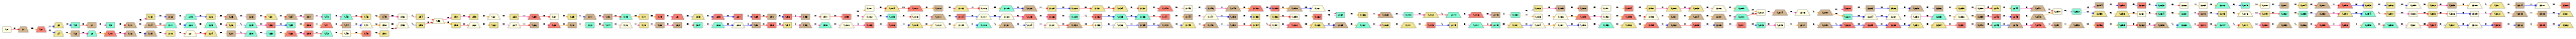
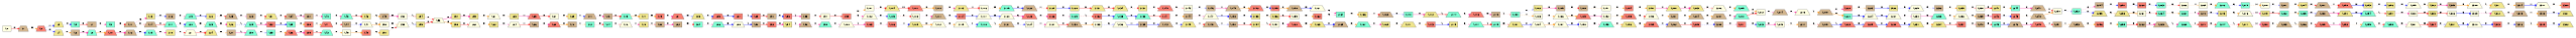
  strict digraph {
    rankdir=LR
    node [fillcolor=tan shape=box style=filled]
    edge [arrowhead=diamond color=darkorange style=bold]
    S0 [fillcolor=lightyellow]
    S1 [shape=trapezium]
    S2 [fillcolor=salmon shape=trapezium]
    S3 [fillcolor=khaki shape=trapezium]
    S4 [fillcolor=khaki shape=trapezium]
    S5 [fillcolor=aquamarine]
    S6
    S7
    S8 [fillcolor=aquamarine shape=trapezium]
    S9 [fillcolor=aquamarine]
    S10 [fillcolor=salmon shape=trapezium]
    S11 [shape=trapezium]
    S12 [shape=trapezium]
    S13 [fillcolor=khaki]
    S14 [shape=trapezium]
-   S15 [shape=trapezium]
+   S15 [fillcolor=aquamarine shape=trapezium]
    S16
    S17 [fillcolor=aquamarine shape=trapezium]
    S18 [fillcolor=khaki]
    S19 [fillcolor=aquamarine shape=trapezium]
    S20 [fillcolor=aquamarine shape=trapezium]
    S21 [fillcolor=lightyellow shape=trapezium]
    S22 [fillcolor=khaki]
    S23 [fillcolor=aquamarine shape=trapezium]
    S24 [fillcolor=khaki shape=trapezium]
    S25 [shape=trapezium]
    S26 [fillcolor=khaki]
    S27
    S28
    S29 [fillcolor=aquamarine shape=trapezium]
    S30 [fillcolor=aquamarine shape=trapezium]
    S31 [fillcolor=khaki shape=trapezium]
    S32 [fillcolor=salmon]
    S33 [fillcolor=aquamarine]
    S34 [shape=trapezium]
    S35 [fillcolor=aquamarine]
    S36 [fillcolor=salmon shape=trapezium]
    S37
    S38 [fillcolor=salmon]
    S39 [fillcolor=salmon]
    S40 [fillcolor=aquamarine]
    S41 [fillcolor=salmon shape=trapezium]
    S42 [fillcolor=aquamarine shape=trapezium]
    S43 [fillcolor=aquamarine shape=trapezium]
    S44
    S45 [fillcolor=lightyellow]
    S46 [fillcolor=khaki]
    S47 [fillcolor=lightyellow shape=trapezium]
    S48 [fillcolor=salmon]
    S49
    S50 [fillcolor=lightyellow]
    S51 [fillcolor=khaki]
    S52 [fillcolor=lightyellow]
    S53 [fillcolor=lightyellow shape=trapezium]
    S54 [fillcolor=khaki]
    S55 [fillcolor=khaki]
    S56 [fillcolor=lightyellow shape=trapezium]
    S57 [fillcolor=khaki]
    S58 [fillcolor=khaki]
    S59 [fillcolor=khaki]
    S60 [fillcolor=lightyellow shape=trapezium]
    S61 [fillcolor=lightyellow shape=trapezium]
    S62 [fillcolor=khaki]
    S63 [fillcolor=khaki]
    S64 [fillcolor=lightyellow shape=trapezium]
    S65 [fillcolor=salmon shape=trapezium]
    S66
    S67 [fillcolor=lightyellow]
    S68 [fillcolor=salmon shape=trapezium]
    S69 [fillcolor=khaki]
    S70
    S71 [shape=trapezium]
    S72 [fillcolor=aquamarine]
    S73
    S74 [fillcolor=aquamarine]
    S75 [fillcolor=aquamarine shape=trapezium]
    S76 [fillcolor=lightyellow shape=trapezium]
    S77 [fillcolor=khaki]
    S78 [fillcolor=khaki]
    S79 [fillcolor=salmon]
    S80
    S81 [fillcolor=salmon shape=trapezium]
    S82
    S83 [fillcolor=khaki shape=trapezium]
    S84 [fillcolor=aquamarine]
    S85 [fillcolor=salmon shape=trapezium]
    S86 [fillcolor=aquamarine shape=trapezium]
    S87 [fillcolor=salmon]
    S88 [fillcolor=lightyellow shape=trapezium]
    S89 [fillcolor=salmon]
    S90
    S91
    S92 [fillcolor=salmon]
    S93 [fillcolor=salmon]
    S94 [fillcolor=khaki]
    S95
    S96 [shape=trapezium]
    S97 [fillcolor=lightyellow]
    S98 [fillcolor=aquamarine shape=trapezium]
    S99 [fillcolor=salmon]
    S100 [fillcolor=lightyellow shape=trapezium]
    S101 [fillcolor=lightyellow]
    S102 [fillcolor=lightyellow shape=trapezium]
    S103 [fillcolor=salmon]
    S104 [fillcolor=khaki shape=trapezium]
    S105 [fillcolor=aquamarine]
    S106 [fillcolor=salmon]
    S107 [fillcolor=salmon shape=trapezium]
    S108 [fillcolor=lightyellow]
    S109 [fillcolor=khaki shape=trapezium]
    S110
    S111 [shape=trapezium]
    S112 [fillcolor=lightyellow shape=trapezium]
    S113 [fillcolor=khaki shape=trapezium]
    S114 [fillcolor=salmon]
    S115 [fillcolor=lightyellow shape=trapezium]
    S116 [fillcolor=lightyellow]
    S117 [fillcolor=lightyellow shape=trapezium]
    S118 [fillcolor=aquamarine shape=trapezium]
    S119 [fillcolor=aquamarine shape=trapezium]
    S120 [fillcolor=lightyellow shape=trapezium]
    S121 [shape=trapezium]
    S122 [shape=trapezium]
    S123 [fillcolor=salmon shape=trapezium]
    S124 [fillcolor=lightyellow]
    S125 [fillcolor=khaki]
    S126 [fillcolor=salmon]
    S127 [fillcolor=lightyellow shape=trapezium]
    S128 [fillcolor=khaki]
    S129 [fillcolor=aquamarine]
    S130 [shape=trapezium]
    S131 [fillcolor=khaki shape=trapezium]
    S132 [fillcolor=salmon]
    S133 [fillcolor=lightyellow]
    S134 [fillcolor=khaki shape=trapezium]
    S135 [fillcolor=aquamarine shape=trapezium]
    S136 [fillcolor=lightyellow shape=trapezium]
    S137 [fillcolor=khaki]
    S138 [fillcolor=aquamarine shape=trapezium]
    S139
    S140 [fillcolor=salmon shape=trapezium]
    S141 [fillcolor=salmon]
    S142 [shape=trapezium]
    S143 [fillcolor=lightyellow]
    S144
    S145 [fillcolor=khaki shape=trapezium]
    S146
    S147 [fillcolor=lightyellow shape=trapezium]
    S148 [shape=trapezium]
    S149 [shape=trapezium]
    S150
    S151
    S152 [fillcolor=salmon shape=trapezium]
    S153 [fillcolor=khaki]
    S154 [fillcolor=khaki]
    S155 [fillcolor=salmon]
    S156 [fillcolor=khaki]
    S157 [fillcolor=lightyellow]
    S158 [shape=trapezium]
    S159 [fillcolor=lightyellow]
    S160 [fillcolor=salmon shape=trapezium]
    S161 [fillcolor=lightyellow shape=trapezium]
    S162 [fillcolor=salmon]
    S163 [fillcolor=khaki shape=trapezium]
    S164 [fillcolor=aquamarine]
    S165 [shape=trapezium]
    S166 [fillcolor=khaki]
    S167 [fillcolor=aquamarine shape=trapezium]
    S168 [shape=trapezium]
    S169 [fillcolor=khaki]
    S170 [fillcolor=aquamarine]
    S171 [fillcolor=khaki shape=trapezium]
    S172 [fillcolor=khaki shape=trapezium]
    S173 [fillcolor=salmon]
    S174 [fillcolor=aquamarine shape=trapezium]
    S175 [fillcolor=khaki]
    S176 [fillcolor=salmon shape=trapezium]
    S177 [fillcolor=aquamarine shape=trapezium]
    S178
    S179 [fillcolor=aquamarine]
    S180 [fillcolor=aquamarine]
    S181 [fillcolor=khaki shape=trapezium]
    S182 [fillcolor=khaki]
    S183 [fillcolor=lightyellow]
    S184 [fillcolor=lightyellow shape=trapezium]
    S185
    S186 [fillcolor=lightyellow shape=trapezium]
    S187 [fillcolor=lightyellow shape=trapezium]
    S188
    S189 [fillcolor=salmon shape=trapezium]
    S190 [fillcolor=lightyellow]
    S191 [fillcolor=lightyellow]
    S192 [fillcolor=lightyellow]
    S193 [fillcolor=aquamarine shape=trapezium]
    S194 [fillcolor=salmon]
    S195 [fillcolor=salmon shape=trapezium]
    S196 [fillcolor=khaki shape=trapezium]
    S197 [fillcolor=khaki]
    S198 [fillcolor=lightyellow shape=trapezium]
    S199 [fillcolor=salmon shape=trapezium]
    S200 [fillcolor=khaki shape=trapezium]
    S201
    S202 [shape=trapezium]
    S203 [fillcolor=khaki shape=trapezium]
    S204 [shape=trapezium]
    S205 [fillcolor=salmon]
    S206 [fillcolor=lightyellow shape=trapezium]
    S207 [shape=trapezium]
    S208
    S209 [fillcolor=aquamarine shape=trapezium]
    S210 [fillcolor=aquamarine shape=trapezium]
    S211 [fillcolor=salmon]
    S212 [fillcolor=lightyellow]
    S213 [fillcolor=aquamarine]
    S214 [shape=trapezium]
    S215 [fillcolor=lightyellow]
    S216 [fillcolor=lightyellow shape=trapezium]
    S217
    S218 [shape=trapezium]
    S219 [shape=trapezium]
    S220 [fillcolor=salmon]
    S221 [fillcolor=aquamarine]
    S222 [fillcolor=salmon shape=trapezium]
    S223
    S224 [fillcolor=lightyellow shape=trapezium]
    S225 [fillcolor=salmon shape=trapezium]
    n227 [fillcolor=khaki label=S926]
    S227 [fillcolor=lightyellow shape=trapezium]
    S228 [fillcolor=salmon shape=trapezium]
-   S229 [shape=trapezium]
+   S229 [fillcolor=lightyellow shape=trapezium]
    S230 [fillcolor=lightyellow]
    S231 [fillcolor=khaki shape=trapezium]
    S232
    S233 [fillcolor=aquamarine shape=trapezium]
    S234 [fillcolor=khaki shape=trapezium]
    S235 [fillcolor=khaki]
    S236 [fillcolor=lightyellow shape=trapezium]
    S237 [fillcolor=salmon]
    S238 [fillcolor=lightyellow]
    S239
    S240
    S241 [fillcolor=khaki]
    S242 [fillcolor=salmon]
    S243 [fillcolor=aquamarine]
    S244 [fillcolor=aquamarine]
    S245 [fillcolor=salmon]
    S246 [shape=trapezium]
    S247 [shape=trapezium]
    S248 [shape=trapezium]
    S249 [fillcolor=salmon shape=trapezium]
    S250 [fillcolor=lightyellow]
    S251
    S252 [fillcolor=aquamarine]
    S253 [shape=trapezium]
    S254
    S255 [fillcolor=khaki shape=trapezium]
    S256 [fillcolor=salmon]
    S257 [fillcolor=salmon]
    S258 [fillcolor=khaki shape=trapezium]
    S259 [fillcolor=aquamarine]
    S260 [fillcolor=salmon]
    S261 [fillcolor=lightyellow]
    S262
    S263 [fillcolor=aquamarine]
    S264 [fillcolor=aquamarine]
    S265 [shape=trapezium]
    S266 [fillcolor=lightyellow]
    S267 [fillcolor=aquamarine]
    S268 [fillcolor=aquamarine shape=trapezium]
    S269 [fillcolor=lightyellow]
    S270
    S271 [fillcolor=salmon]
    S272 [fillcolor=aquamarine shape=trapezium]
    S273 [fillcolor=khaki]
    S274 [fillcolor=aquamarine shape=trapezium]
    S275 [fillcolor=aquamarine]
    S276 [fillcolor=lightyellow shape=trapezium]
    S277 [fillcolor=khaki shape=trapezium]
    S278 [fillcolor=lightyellow]
    S279 [fillcolor=khaki]
    S280 [fillcolor=salmon]
    S281
    S282 [fillcolor=aquamarine]
    S283 [shape=trapezium]
    S284 [fillcolor=khaki]
    S285 [fillcolor=aquamarine]
    S286
    S287 [shape=trapezium]
    S288 [shape=trapezium]
    S289 [fillcolor=salmon shape=trapezium]
    S290 [fillcolor=salmon shape=trapezium]
    S291 [fillcolor=khaki shape=trapezium]
    S292 [fillcolor=salmon]
    S293 [fillcolor=khaki]
    S294 [fillcolor=aquamarine shape=trapezium]
    S295 [fillcolor=aquamarine shape=trapezium]
    S296 [fillcolor=khaki]
    S297 [fillcolor=khaki]
    S298 [fillcolor=aquamarine shape=trapezium]
    S299 [fillcolor=lightyellow shape=trapezium]
    S300 [fillcolor=lightyellow]
    S301 [fillcolor=lightyellow shape=trapezium]
    S302 [fillcolor=khaki]
    S303 [fillcolor=khaki]
    S304 [fillcolor=salmon]
    S305
    S306 [fillcolor=lightyellow]
    S307 [fillcolor=khaki shape=trapezium]
    S308 [fillcolor=lightyellow shape=trapezium]
    S309 [fillcolor=lightyellow]
    S310 [fillcolor=lightyellow shape=trapezium]
    S311 [fillcolor=khaki shape=trapezium]
    S312 [fillcolor=khaki shape=trapezium]
    S313 [fillcolor=salmon]
    S314
    S315 [shape=trapezium]
    S316
    S317 [fillcolor=lightyellow shape=trapezium]
    S318
    S319 [fillcolor=salmon]
    S320 [fillcolor=salmon]
    S321 [fillcolor=khaki shape=trapezium]
    S322 [fillcolor=khaki shape=trapezium]
    S0 -> S1 [color=red label=A]
    S1 -> S2 [label=H style=dashed]
    S2 -> S3 [arrowhead=box color=blue label=V style=dashed]
    S2 -> S4 [color=blue label=A style=dashed]
    S3 -> S5 [arrowhead=box color=blue label=A style=dotted]
    S4 -> S6 [label=D style=dotted]
    S5 -> S7 [arrowhead=onormal color=red label=P]
    S6 -> S8 [arrowhead=box color=deeppink label=A]
    S7 -> S9 [color=deeppink label=T style=dotted]
    S8 -> S10 [arrowhead=box label=T]
    S9 -> S11 [arrowhead=box color=red label=F style=dotted]
    S10 -> S12 [arrowhead=box color=deeppink label=F]
    S11 -> S13 [arrowhead=box color=deeppink label=E style=dashed]
    S11 -> S14 [arrowhead=onormal color=red label=D style=dotted]
    S12 -> S15 [arrowhead=box color=blue label=D style=dashed]
    S13 -> S16 [color=blue label=A style=dashed]
    S14 -> S17 [arrowhead=onormal color=red label=A]
    S15 -> S18 [color=deeppink label=A style=dashed]
    S16 -> S19 [arrowhead=onormal color=deeppink label=P style=dotted]
    S17 -> S20 [arrowhead=box color=blue label=P style=dotted]
    S18 -> S21 [color=red label=P style=dotted]
    S19 -> S22 [arrowhead=onormal color=blue label=L]
    S20 -> S23 [arrowhead=onormal label=H style=dotted]
    S21 -> S24 [arrowhead=box color=red label=F]
    S22 -> S25 [color=red label=H style=dashed]
    S23 -> S26 [arrowhead=box color=deeppink label=H style=dashed]
    S24 -> S27 [arrowhead=onormal label=H style=dashed]
    S25 -> S28 [arrowhead=onormal color=deeppink label=A style=dashed]
    S26 -> S29 [arrowhead=onormal color=blue label=S style=dashed]
    S27 -> S30 [arrowhead=onormal color=deeppink label=S]
    S28 -> S31 [arrowhead=box color=red label=A style=dotted]
    S29 -> S32 [color=deeppink label=A]
    S30 -> S33 [arrowhead=onormal color=blue label=A style=dotted]
    S31 -> S34 [arrowhead=box color=red label=L style=dotted]
    S32 -> S35 [color=blue label=L]
    S33 -> S36 [arrowhead=box label=L style=dashed]
    S34 -> S37 [arrowhead=onormal color=deeppink label=T]
    S35 -> S38 [arrowhead=box label=T style=dashed]
    S36 -> S39 [arrowhead=box color=deeppink label=T]
    S37 -> S40 [arrowhead=box color=deeppink label=V style=dashed]
    S38 -> S41 [label=V style=dashed]
    S39 -> S42 [arrowhead=onormal color=red label=V]
    S40 -> S43 [color=deeppink label=L style=dotted]
    S41 -> S44 [color=red label=L style=dotted]
    S42 -> S45 [label=L style=dotted]
    S43 -> S46 [arrowhead=box color=red label=L]
    S44 -> S47 [arrowhead=box color=blue label=L style=dashed]
    S45 -> S48 [arrowhead=box label=L]
    S46 -> S49 [arrowhead=box label=C style=dashed]
    S47 -> S50 [arrowhead=box label=C]
    S48 -> S51 [arrowhead=box label=C style=dotted]
    S49 -> S52 [color=deeppink label=H]
    S50 -> S53 [arrowhead=onormal label=H style=dotted]
    S51 -> S53 [color=red label=H style=dotted]
    S52 -> S54 [arrowhead=onormal color=red label=S style=dashed]
    S53 -> S55 [arrowhead=onormal color=blue label=S style=dotted]
    S54 -> S56 [color=red label=L style=dashed]
    S55 -> S56 [color=red label=L]
    S56 -> S57 [arrowhead=onormal color=deeppink label=L]
    S56 -> S58 [arrowhead=box label=F]
    S57 -> S59 [arrowhead=box color=deeppink label=K]
    S58 -> S60 [arrowhead=onormal color=red label=K]
    S59 -> S61 [label=F style=dashed]
    S60 -> S62 [arrowhead=box label=F style=dotted]
    S61 -> S63 [arrowhead=onormal label=N style=dotted]
    S62 -> S64 [arrowhead=onormal color=deeppink label=N style=dashed]
    S63 -> S65 [arrowhead=onormal color=deeppink label=V]
    S64 -> S66 [color=red label=V]
    S65 -> S67 [color=red label=P]
    S66 -> S68 [arrowhead=box color=deeppink label=P style=dotted]
    S67 -> S69 [label=D style=dotted]
    S68 -> S70 [label=D]
    S69 -> S71 [color=blue label=V style=dotted]
    S70 -> S72 [arrowhead=onormal label=V style=dashed]
    S71 -> S73 [arrowhead=box color=deeppink label=R style=dashed]
    S72 -> S74 [color=red label=R style=dashed]
    S73 -> S75 [arrowhead=box color=red label=L]
    S74 -> S76 [arrowhead=onormal color=red label=L style=dotted]
    S75 -> S77 [arrowhead=box label=K]
    S76 -> S78 [color=deeppink label=V style=dotted]
    S77 -> S79 [arrowhead=box label=H style=dashed]
    S78 -> S80 [arrowhead=onormal color=red label=Y style=dashed]
    S79 -> S81 [arrowhead=box color=deeppink label=A style=dotted]
    S80 -> S82 [color=deeppink label=A]
    S81 -> S83 [arrowhead=onormal color=blue label=H style=dashed]
    S82 -> S84 [arrowhead=box color=red label=H style=dotted]
    S83 -> S85 [arrowhead=box color=blue label=L style=dotted]
    S84 -> S86 [arrowhead=onormal color=deeppink label=L style=dashed]
    S85 -> S87 [color=blue label=D]
    S86 -> S88 [color=blue label=E]
    S87 -> S89 [arrowhead=box color=blue label=S style=dotted]
    S88 -> S90 [color=blue label=S]
    S89 -> S91 [arrowhead=onormal color=red label=L]
    S90 -> S92 [arrowhead=onormal color=red label=L]
    S91 -> S93 [arrowhead=box color=blue label=A style=dashed]
    S92 -> S94 [color=deeppink label=K]
    S93 -> S95 [color=deeppink label=S]
    S94 -> S96 [arrowhead=box color=deeppink label=S style=dashed]
    S95 -> S97 [color=red label=L style=dotted]
    S96 -> S98 [color=deeppink label=L style=dashed]
    S97 -> S99 [arrowhead=onormal color=red label=A]
    S98 -> S100 [arrowhead=onormal color=deeppink label=A style=dotted]
    S99 -> S101 [label=N style=dotted]
    S99 -> S102 [color=deeppink label=G style=dotted]
    S100 -> S103 [color=deeppink label=S]
    S101 -> S104 [arrowhead=box color=red label=P style=dashed]
    S102 -> S105 [color=blue label=P style=dashed]
    S103 -> S106 [arrowhead=onormal color=deeppink label=T style=dashed]
    S104 -> S107 [arrowhead=box color=red label=M]
    S105 -> S108 [arrowhead=box color=red label=L style=dashed]
    S106 -> S109 [arrowhead=box color=blue label=V style=dotted]
    S107 -> S110 [arrowhead=box label=D]
    S108 -> S111 [arrowhead=box color=deeppink label=D style=dotted]
    S109 -> S112 [label=N]
    S110 -> S113 [color=deeppink label=D style=dotted]
    S111 -> S114 [color=blue label=D style=dotted]
    S112 -> S115 [label=D style=dotted]
    S113 -> S116 [arrowhead=box color=red label=V]
    S114 -> S117 [arrowhead=onormal color=blue label=L]
    S115 -> S118 [arrowhead=box color=blue label=I style=dotted]
    S116 -> S119 [arrowhead=box label=H style=dashed]
    S117 -> S120 [arrowhead=onormal color=blue label=H]
    S118 -> S121 [label=S style=dashed]
    S119 -> S122 [color=blue label=A]
    S120 -> S123 [arrowhead=box color=deeppink label=G]
    S121 -> S124 [color=blue label=K style=dashed]
    S122 -> S125 [arrowhead=box color=red label=V style=dashed]
    S123 -> S126 [arrowhead=box color=deeppink label=A style=dashed]
    S124 -> S127 [color=deeppink label=V style=dotted]
    S125 -> S128 [color=blue label=A]
    S126 -> S129 [arrowhead=onormal color=deeppink label=A style=dotted]
    S127 -> S130 [color=red label=A]
    S128 -> S131 [color=red label=N]
    S129 -> S132 [arrowhead=box color=red label=S style=dashed]
    S130 -> S133 [label=D]
    S131 -> S134 [color=red label=T]
    S132 -> S135 [color=blue label=A]
    S133 -> S136 [arrowhead=onormal color=blue label=G style=dashed]
    S134 -> S137 [arrowhead=box color=red label=L style=dashed]
    S135 -> S138 [color=blue label=L]
    S136 -> S139 [arrowhead=onormal color=blue label=V]
    S137 -> S140 [color=red label=A style=dotted]
    S138 -> S141 [color=red label=A]
    S139 -> S142 [arrowhead=onormal color=blue label=A]
    S140 -> S143 [arrowhead=onormal color=red label=D style=dotted]
    S141 -> S144 [arrowhead=box label=D style=dotted]
    S142 -> S145 [color=blue label=A style=dotted]
    S143 -> S146 [arrowhead=onormal color=blue label=A style=dotted]
    S144 -> S147 [arrowhead=onormal color=deeppink label=A style=dashed]
    S145 -> S148 [arrowhead=box color=red label=V style=dotted]
    S146 -> S149 [arrowhead=onormal color=deeppink label=V]
    S147 -> S150 [arrowhead=box color=blue label=V]
    S148 -> S151 [arrowhead=onormal color=blue label=V style=dashed]
    S149 -> S152 [label=K]
    S150 -> S153 [arrowhead=box color=blue label=K style=dotted]
    S151 -> S154 [color=red label=K]
    S152 -> S155 [arrowhead=box color=blue label=K style=dashed]
    S153 -> S156 [arrowhead=onormal label=K style=dotted]
    S154 -> S157 [color=red label=S style=dotted]
    S155 -> S158 [label=G]
    S156 -> S159 [arrowhead=box color=red label=G]
    S157 -> S160 [arrowhead=box color=deeppink label=G style=dotted]
    S158 -> S161 [color=blue label=H]
    S159 -> S162 [arrowhead=box label=H style=dotted]
    S160 -> S163 [arrowhead=box label=H style=dashed]
    S161 -> S164 [color=deeppink label=G style=dotted]
    S162 -> S164 [arrowhead=onormal color=deeppink label=G style=dotted]
    S163 -> S165 [arrowhead=box color=blue label=A]
    S164 -> S166 [arrowhead=box label=K style=dotted]
    S165 -> S167 [label=R style=dashed]
    S166 -> S168 [arrowhead=box color=red label=V style=dotted]
    S167 -> S169 [arrowhead=box color=deeppink label=L style=dashed]
    S168 -> S170 [arrowhead=onormal color=blue label=Q style=dashed]
    S169 -> S171 [arrowhead=onormal label=Q style=dotted]
    S170 -> S172 [color=deeppink label=A]
    S171 -> S173 [label=A style=dotted]
    S172 -> S174 [arrowhead=onormal color=red label=S]
    S173 -> S175 [color=blue label=S]
    S174 -> S176 [arrowhead=box color=deeppink label=G style=dotted]
    S175 -> S177 [arrowhead=onormal color=deeppink label=G style=dotted]
    S176 -> S178 [color=deeppink label=H style=dashed]
    S177 -> S179 [arrowhead=box color=red label=S]
    S178 -> S180 [arrowhead=onormal color=red label=S style=dotted]
    S179 -> S181 [arrowhead=onormal color=red label=H style=dashed]
    S180 -> S182 [arrowhead=onormal color=blue label=L style=dotted]
    S180 -> S183 [label=V style=dashed]
    S181 -> S184 [arrowhead=onormal color=blue label=L]
    S182 -> S185 [color=deeppink label=D]
    S183 -> S186 [label=D style=dotted]
    S184 -> S187 [arrowhead=box label=D]
    S185 -> S188 [arrowhead=box color=red label=F style=dotted]
    S186 -> S189 [label=F]
    S187 -> S190 [arrowhead=box color=blue label=F]
    S188 -> S191 [arrowhead=onormal label=H style=dashed]
    S189 -> S192 [arrowhead=onormal color=deeppink label=H]
    S190 -> S193 [arrowhead=onormal color=deeppink label=H style=dotted]
    S191 -> S194 [label=P style=dotted]
    S192 -> S195 [arrowhead=box label=P style=dashed]
    S193 -> S196 [label=P style=dashed]
    S194 -> S197 [label=F style=dotted]
    S195 -> S198 [arrowhead=box color=red label=F style=dotted]
    S196 -> S199 [arrowhead=box label=F style=dotted]
    S197 -> S200 [arrowhead=onormal color=deeppink label=Y]
    S198 -> S201 [label=Y style=dotted]
    S199 -> S202 [arrowhead=box color=blue label=Y style=dashed]
    S200 -> S203 [arrowhead=box color=deeppink label=T]
    S201 -> S204 [arrowhead=box label=T style=dotted]
    S202 -> S205 [arrowhead=onormal color=red label=T]
    S203 -> S206 [arrowhead=onormal color=red label=K style=dashed]
    S204 -> S207 [label=K style=dashed]
    S205 -> S208 [arrowhead=box color=blue label=K style=dashed]
    S206 -> S209 [arrowhead=box label=T style=dotted]
    S207 -> S210 [arrowhead=box color=deeppink label=T style=dotted]
    S208 -> S211 [arrowhead=onormal color=deeppink label=A style=dashed]
    S209 -> S212 [label=T style=dashed]
    S210 -> S212 [color=red label=T]
    S211 -> S213 [color=blue label=Q style=dotted]
    S212 -> S214 [arrowhead=onormal color=deeppink label=P style=dotted]
    S213 -> S215 [color=deeppink label=P]
    S214 -> S216 [color=deeppink label=F style=dashed]
    S215 -> S217 [label=Y style=dashed]
    S216 -> S218 [arrowhead=box label=S style=dotted]
    S217 -> S219 [arrowhead=onormal color=red label=C style=dotted]
    S218 -> S220 [color=deeppink label=L style=dotted]
    S218 -> S221 [arrowhead=box label=A]
    S219 -> S222 [color=blue label=S]
    S220 -> S223 [arrowhead=onormal label=F style=dashed]
    S221 -> S224 [arrowhead=box color=blue label=F]
    S222 -> S225 [arrowhead=onormal color=blue label=F]
    S223 -> n227 [arrowhead=onormal color=blue label=M]
    S224 -> S227 [color=blue label=M]
    S225 -> S228 [color=blue label=L]
    n227 -> S229 [arrowhead=box color=blue label=R style=dashed]
    S227 -> S230 [arrowhead=onormal color=deeppink label=R style=dotted]
    S228 -> S231 [color=blue label=R]
    S229 -> S232 [arrowhead=onormal color=blue label=E style=dotted]
    S230 -> S233 [arrowhead=onormal color=deeppink label=E]
    S231 -> S234 [arrowhead=box label=E style=dashed]
    S232 -> S235 [label=L style=dashed]
    S233 -> S236 [label=L style=dotted]
    S234 -> S237 [arrowhead=onormal color=red label=L]
    S235 -> S238 [arrowhead=onormal color=red label=A style=dotted]
    S236 -> S239 [label=A style=dashed]
    S237 -> S240 [arrowhead=onormal color=red label=T style=dotted]
    S238 -> S241 [color=red label=E]
    S239 -> S242 [arrowhead=onormal color=deeppink label=E]
    S240 -> S243 [color=red label=E style=dotted]
    S241 -> S244 [arrowhead=box label=A style=dotted]
    S242 -> S245 [arrowhead=box color=blue label=A style=dashed]
    S243 -> S246 [arrowhead=onormal color=blue label=T]
    S244 -> S247 [color=deeppink label=G]
    S245 -> S248 [arrowhead=onormal label=G style=dotted]
    S246 -> S249 [color=deeppink label=G]
    S247 -> S250 [color=red label=Y style=dotted]
    S248 -> S250 [label=Y]
    S249 -> S251 [color=red label=I style=dashed]
    S250 -> S252 [arrowhead=onormal color=blue label=E style=dotted]
    S251 -> S253 [arrowhead=onormal label=V style=dashed]
    S252 -> S254 [color=deeppink label=G style=dashed]
    S252 -> S255 [arrowhead=box color=blue label=A style=dashed]
    S253 -> S256 [arrowhead=box label=D style=dashed]
    S254 -> S257 [color=blue label=A style=dotted]
    S255 -> S258 [arrowhead=onormal label=G style=dotted]
    S256 -> S259 [arrowhead=box label=A style=dotted]
    S257 -> S260 [arrowhead=onormal color=blue label=H style=dotted]
    S258 -> S261 [arrowhead=onormal label=H]
    S259 -> S262 [arrowhead=box color=red label=Q]
    S260 -> S263 [color=blue label=A style=dashed]
    S261 -> S264 [arrowhead=box color=red label=G style=dashed]
    S262 -> S265 [arrowhead=box color=deeppink label=T]
    S263 -> S266 [color=red label=G style=dashed]
    S264 -> S267 [label=G style=dashed]
-   S265 -> S268 [arrowhead=box color=blue label=S style=dotted]
+   S265 -> S268 [arrowhead=box color=deeppink label=S style=dotted]
    S266 -> S269 [arrowhead=onormal label=V style=dashed]
    S267 -> S270 [arrowhead=box color=deeppink label=I style=dotted]
    S268 -> S271 [color=red label=I style=dashed]
    S269 -> S272 [arrowhead=box label=K style=dashed]
    S270 -> S273 [color=blue label=K style=dashed]
    S271 -> S274 [color=red label=K style=dashed]
    S272 -> S275 [color=blue label=G style=dashed]
    S273 -> S276 [label=G style=dotted]
    S274 -> S277 [arrowhead=box color=red label=S style=dashed]
    S275 -> S278 [arrowhead=box label=W style=dashed]
    S276 -> S279 [color=deeppink label=W style=dashed]
    S277 -> S280 [arrowhead=box color=deeppink label=W style=dashed]
    S278 -> S281 [arrowhead=onormal color=blue label=A style=dotted]
    S279 -> S282 [arrowhead=onormal color=red label=A]
    S280 -> S283 [arrowhead=onormal label=L style=dotted]
    S281 -> S284 [arrowhead=box label=A style=dotted]
    S282 -> S285 [label=A style=dotted]
    S283 -> S286 [arrowhead=onormal label=S style=dashed]
    S284 -> S287 [color=red label=K style=dashed]
    S285 -> S288 [arrowhead=onormal color=blue label=K style=dashed]
    S286 -> S289 [color=red label=L style=dotted]
    S287 -> S290 [arrowhead=box color=red label=V style=dashed]
    S288 -> S291 [arrowhead=box color=deeppink label=I]
    S289 -> S292 [arrowhead=onormal color=deeppink label=I]
    S290 -> S293 [arrowhead=box color=blue label=N]
    S291 -> S294 [arrowhead=box color=blue label=N]
    S292 -> S295 [label=I style=dotted]
    S293 -> S296 [color=blue label=T style=dotted]
    S294 -> S297 [color=red label=S style=dashed]
    S295 -> S298 [color=red label=T style=dashed]
    S296 -> S299 [color=blue label=K style=dotted]
    S297 -> S300 [arrowhead=box color=deeppink label=K style=dashed]
    S298 -> S301 [arrowhead=onormal color=deeppink label=R style=dashed]
    S299 -> S302 [arrowhead=onormal label=D style=dashed]
    S300 -> S303 [color=red label=D]
    S301 -> S304 [color=red label=E]
    S302 -> S305 [color=deeppink label=A]
    S303 -> S306 [arrowhead=onormal color=red label=E]
    S304 -> S307 [arrowhead=onormal color=blue label=T style=dashed]
    S305 -> S308 [label=P]
    S306 -> S309 [arrowhead=box color=blue label=G]
    S307 -> S310 [color=blue label=R]
    S308 -> S311 [arrowhead=box label=S style=dotted]
    S309 -> S312 [arrowhead=box color=deeppink label=S style=dashed]
    S310 -> S313 [arrowhead=box color=blue label=T]
    S311 -> S314 [label=L style=dotted]
    S312 -> S315 [arrowhead=onormal color=red label=L style=dotted]
    S313 -> S316 [color=blue label=L style=dotted]
    S314 -> S317 [arrowhead=box color=blue label=V]
    S315 -> S318 [arrowhead=box label=V style=dotted]
    S316 -> S319 [arrowhead=box label=S style=dashed]
    S317 -> S320 [label=M style=dotted]
    S318 -> S321 [color=blue label=M style=dashed]
    S319 -> S322 [arrowhead=box color=blue label=M style=dashed]
  }
